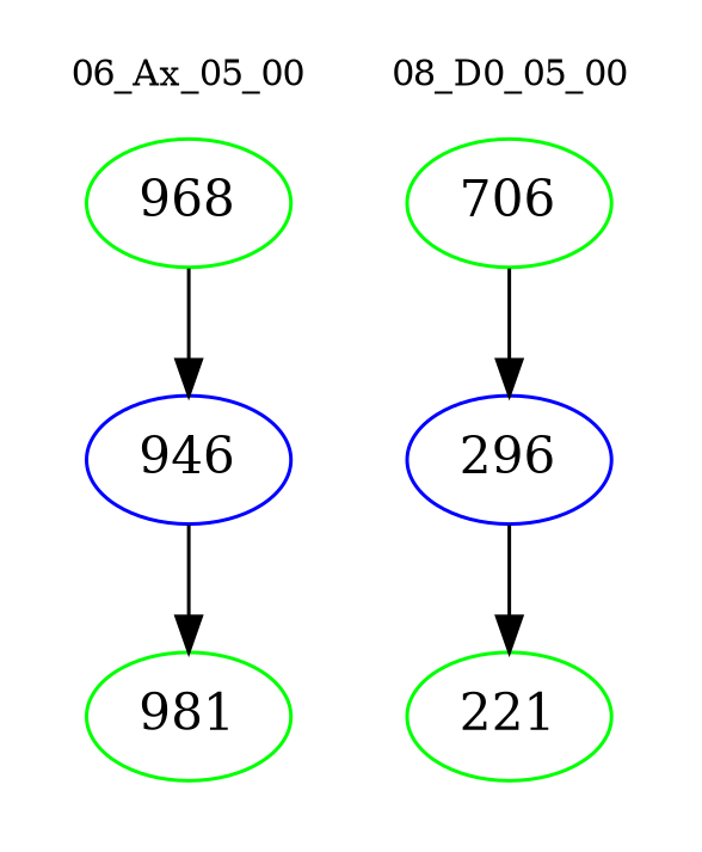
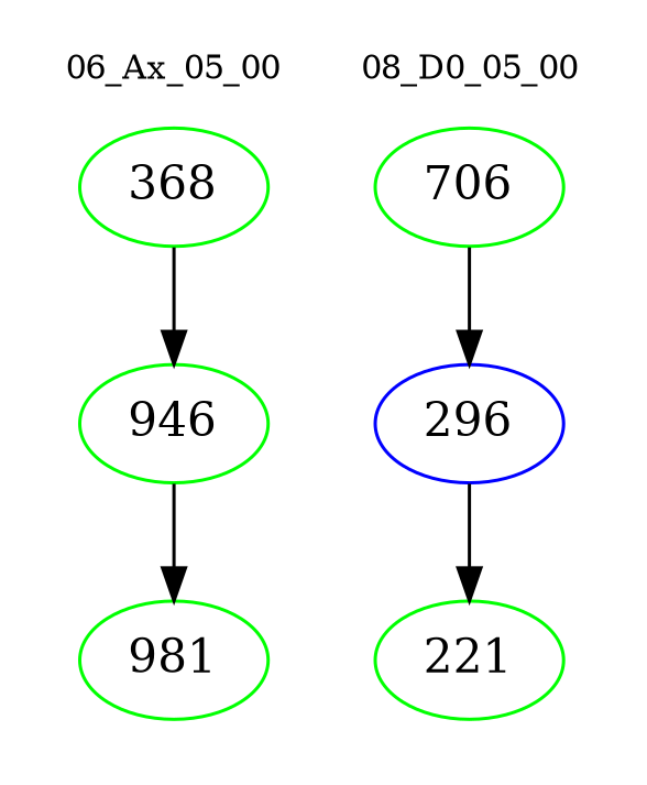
  digraph {
    node [color=green]
    edge [color=black]
-   n1 [label=968]
-   n2 [color=blue label=946]
+   n1 [label=368]
+   n2 [label=946]
    n3 [label=981]
    n4 [label=706]
    n5 [color=blue label=296]
    n6 [label=221]
    subgraph cluster_1 {
      color=white
      fontsize=10
      label="06_Ax_05_00"
      n1
      n2
      n3
    }
    subgraph cluster_2 {
      color=white
      fontsize=10
      label="08_D0_05_00"
      n4
      n5
      n6
    }
    n1 -> n2
    n2 -> n3
    n4 -> n5
    n5 -> n6
  }
